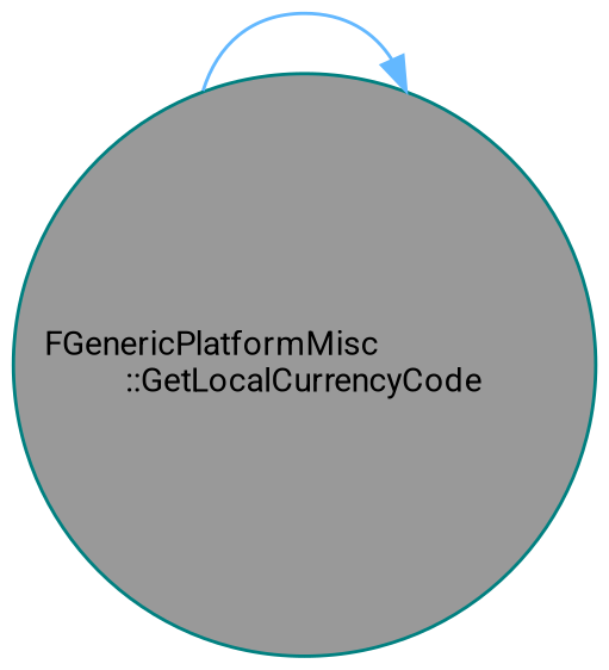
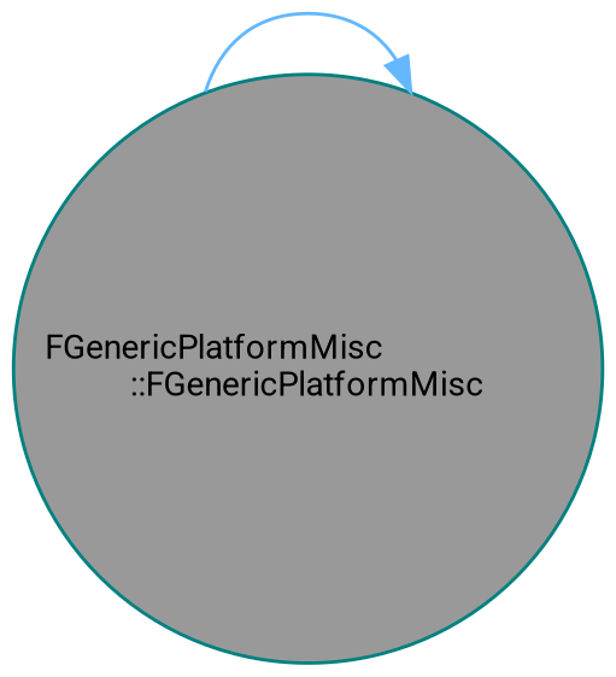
  digraph {
    rankdir=LR
    fontname=Roboto
-   n1 [color=teal fillcolor=grey60 fontcolor=black fontname=Roboto fontsize=10 height=0.2 label="FGenericPlatformMisc\l::GetLocalCurrencyCode" shape=circle style=filled width=0.4]
+   n1 [color=teal fillcolor=grey60 fontcolor=black fontname=Roboto fontsize=10 height=0.2 label="FGenericPlatformMisc\l::FGenericPlatformMisc" shape=circle style=filled width=0.4]
    n1 -> n1 [color=steelblue1 fontname=Roboto fontsize=10 labelfontname=Helvetica labelfontsize=10 style=solid]
  }
